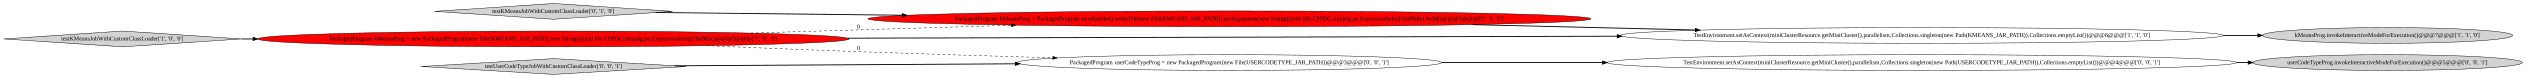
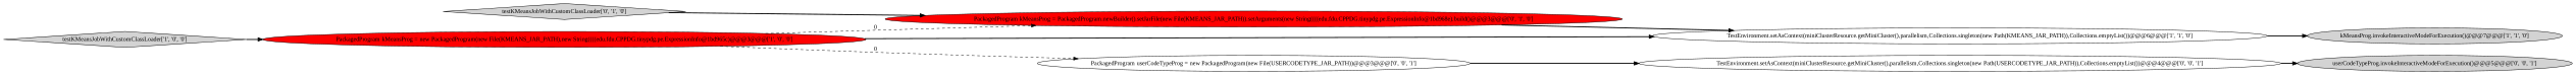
  digraph {
    rankdir=LR
    fontname="Liberation Serif"
    node [fillcolor=lightgray shape=ellipse style=filled fontname="Liberation Serif"]
    edge [style=bold fontname="Liberation Serif"]
    n1 [label="userCodeTypeProg.invokeInteractiveModeForExecution()@@@5@@@['0', '0', '1']"]
    n2 [label="testKMeansJobWithCustomClassLoader['1', '0', '0']" shape=diamond]
    n3 [fillcolor=red label="PackagedProgram kMeansProg = new PackagedProgram(new File(KMEANS_JAR_PATH),new String((((edu.fdu.CPPDG.tinypdg.pe.ExpressionInfo@1bd965c)@@@3@@@['1', '0', '0']"]
-   n4 [label="testUserCodeTypeJobWithCustomClassLoader['0', '0', '1']" shape=diamond]
    n5 [fillcolor=white label="PackagedProgram userCodeTypeProg = new PackagedProgram(new File(USERCODETYPE_JAR_PATH))@@@3@@@['0', '0', '1']"]
    n6 [fillcolor=white label="TestEnvironment.setAsContext(miniClusterResource.getMiniCluster(),parallelism,Collections.singleton(new Path(USERCODETYPE_JAR_PATH)),Collections.emptyList())@@@4@@@['0', '0', '1']"]
    n7 [label="kMeansProg.invokeInteractiveModeForExecution()@@@7@@@['1', '1', '0']"]
    n8 [fillcolor=red label="PackagedProgram kMeansProg = PackagedProgram.newBuilder().setJarFile(new File(KMEANS_JAR_PATH)).setArguments(new String((((edu.fdu.CPPDG.tinypdg.pe.ExpressionInfo@1bd968e).build()@@@3@@@['0', '1', '0']"]
    n9 [fillcolor=white label="TestEnvironment.setAsContext(miniClusterResource.getMiniCluster(),parallelism,Collections.singleton(new Path(KMEANS_JAR_PATH)),Collections.emptyList())@@@6@@@['1', '1', '0']"]
    n10 [label="testKMeansJobWithCustomClassLoader['0', '1', '0']" shape=diamond]
    n2 -> n3
    n3 -> n5 [label=0 style=dashed]
    n3 -> n8 [label=0 style=dashed]
    n3 -> n9
-   n4 -> n5
    n5 -> n6
    n6 -> n1
    n8 -> n9
    n9 -> n7
    n10 -> n8
  }
